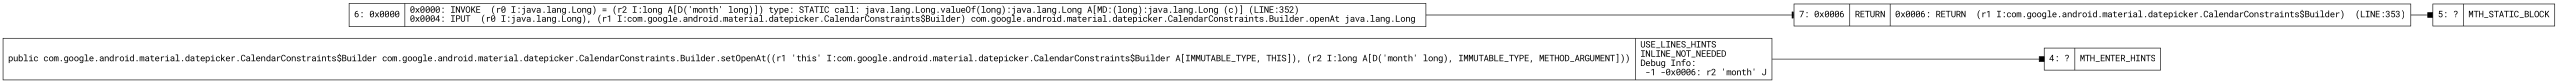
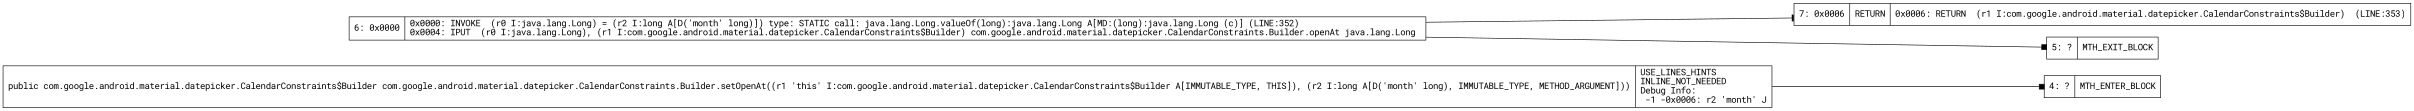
  digraph {
    fontname="Roboto Mono"
    rankdir=LR
    node [fontname="Roboto Mono" shape=record]
    edge [arrowhead=box fontname="Roboto Mono"]
-   n1 [label="{4\:\ ?|MTH_ENTER_HINTS\l}"]
+   n1 [label="{4\:\ ?|MTH_ENTER_BLOCK\l}"]
    n2 [label="{6\:\ 0x0000|0x0000: INVOKE  (r0 I:java.lang.Long) = (r2 I:long A[D('month' long)]) type: STATIC call: java.lang.Long.valueOf(long):java.lang.Long A[MD:(long):java.lang.Long (c)] (LINE:352)\l0x0004: IPUT  (r0 I:java.lang.Long), (r1 I:com.google.android.material.datepicker.CalendarConstraints$Builder) com.google.android.material.datepicker.CalendarConstraints.Builder.openAt java.lang.Long \l}"]
    n3 [label="{7\:\ 0x0006|RETURN\l|0x0006: RETURN  (r1 I:com.google.android.material.datepicker.CalendarConstraints$Builder)  (LINE:353)\l}"]
-   n4 [label="{5\:\ ?|MTH_STATIC_BLOCK\l}"]
+   n4 [label="{5\:\ ?|MTH_EXIT_BLOCK\l}"]
    n5 [label="{public com.google.android.material.datepicker.CalendarConstraints$Builder com.google.android.material.datepicker.CalendarConstraints.Builder.setOpenAt((r1 'this' I:com.google.android.material.datepicker.CalendarConstraints$Builder A[IMMUTABLE_TYPE, THIS]), (r2 I:long A[D('month' long), IMMUTABLE_TYPE, METHOD_ARGUMENT]))  | USE_LINES_HINTS\lINLINE_NOT_NEEDED\lDebug Info:\l  \-1 \-0x0006: r2 'month' J\l}"]
    n2 -> n3 [arrowhead=tee]
-   n3 -> n4
+   n2 -> n4
    n5 -> n1
  }
